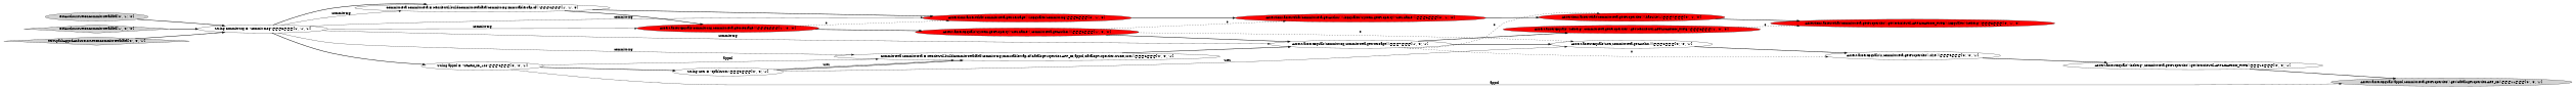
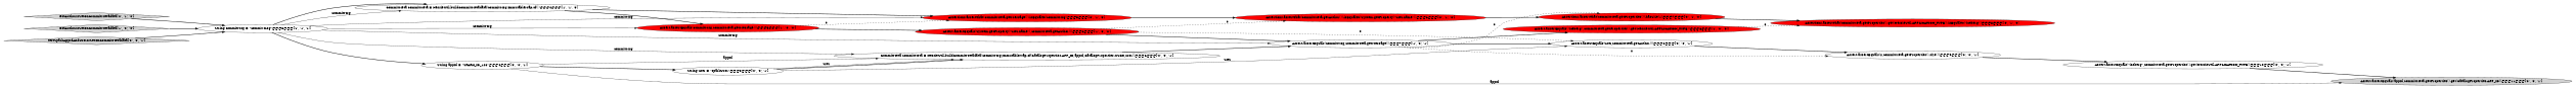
  digraph {
    rankdir=LR
    node [fillcolor=white shape=ellipse style=filled]
    edge [style=bold]
-   n1 [fillcolor=lightgray label="testAuthorIsSetOnCommitMetadata['0', '1', '0']"]
+   n1 [fillcolor=lightgray label="testAuthorIsSetOnCommitMetadata['0', '1', '0']" shape=diamond]
    n2 [label="String commitMsg = \"commit msg\"@@@3@@@['1', '1', '1']"]
    n3 [fillcolor=red label="Assert.assertEquals(commitMsg,commitMeta.getMessage())@@@5@@@['1', '0', '0']"]
    n4 [fillcolor=red label="Assertions.assertThat(commitMeta.getMessage()).isEqualTo(commitMsg)@@@5@@@['0', '1', '0']"]
    n5 [fillcolor=red label="Assert.assertEquals(System.getProperty(\"user.name\"),commitMeta.getAuthor())@@@6@@@['1', '0', '0']"]
    n6 [fillcolor=red label="Assertions.assertThat(commitMeta.getAuthor()).isEqualTo(System.getProperty(\"user.name\"))@@@6@@@['0', '1', '0']"]
    n7 [fillcolor=red label="Assertions.assertThat(commitMeta.getProperties().get(NessieUtil.APPLICATION_TYPE)).isEqualTo(\"iceberg\")@@@8@@@['0', '1', '0']"]
    n8 [label="Assert.assertEquals(commitMsg,commitMeta.getMessage())@@@7@@@['1', '0', '1']"]
    n9 [label="Assert.assertEquals(user,commitMeta.getAuthor())@@@8@@@['0', '0', '1']"]
    n10 [fillcolor=red label="Assertions.assertThat(commitMeta.getProperties()).hasSize(1)@@@7@@@['0', '1', '0']"]
    n11 [label="Assert.assertEquals(2,commitMeta.getProperties().size())@@@9@@@['0', '0', '1']"]
    n12 [fillcolor=red label="Assert.assertEquals(\"iceberg\",commitMeta.getProperties().get(NessieUtil.APPLICATION_TYPE))@@@8@@@['1', '0', '0']"]
    n13 [label="String user = \"sparkUser\"@@@5@@@['0', '0', '1']"]
    n14 [label="CommitMeta commitMeta = NessieUtil.buildCommitMetadata(commitMsg,ImmutableMap.of(CatalogProperties.APP_ID,appId,CatalogProperties.USER,user))@@@6@@@['0', '0', '1']"]
    n15 [label="Assert.assertEquals(\"iceberg\",commitMeta.getProperties().get(NessieUtil.APPLICATION_TYPE))@@@10@@@['0', '0', '1']"]
    n16 [fillcolor=lightgray label="Assert.assertEquals(appId,commitMeta.getProperties().get(CatalogProperties.APP_ID))@@@11@@@['0', '0', '1']"]
    n17 [fillcolor=lightgray label="testAuthorIsSetOnCommitMetadata['1', '0', '0']" shape=diamond]
    n18 [label="CommitMeta commitMeta = NessieUtil.buildCommitMetadata(commitMsg,ImmutableMap.of())@@@4@@@['1', '1', '0']"]
    n19 [fillcolor=lightgray label="testSparkAppIdAndUserIsSetOnCommitMetadata['0', '0', '1']" shape=diamond]
    n20 [label="String appId = \"SPARK_ID_123\"@@@4@@@['0', '0', '1']"]
    n1 -> n2
    n2 -> n3 [label=commitMsg style=solid]
    n2 -> n4 [label=commitMsg style=solid]
    n2 -> n8 [label=commitMsg style=solid]
    n2 -> n14 [label=commitMsg style=solid]
    n2 -> n18
    n2 -> n18 [label=commitMsg style=solid]
    n2 -> n20
    n3 -> n4 [label=0 style=dashed]
    n3 -> n5
    n4 -> n6
    n5 -> n6 [label=0 style=dashed]
    n5 -> n8
    n5 -> n9 [label=0 style=dashed]
    n6 -> n10
    n8 -> n9
    n8 -> n10 [label=0 style=dashed]
    n8 -> n11 [label=0 style=dashed]
    n8 -> n12
    n9 -> n11
    n10 -> n7
    n11 -> n15
    n12 -> n7 [label=0 style=dashed]
    n13 -> n9 [label=user style=solid]
    n13 -> n14
    n13 -> n14 [label=user style=solid]
    n14 -> n8
    n15 -> n16
    n17 -> n2
    n18 -> n3
    n18 -> n4
    n19 -> n2
    n20 -> n13
    n20 -> n14 [label=appId style=solid]
    n20 -> n16 [label=appId style=solid]
  }
